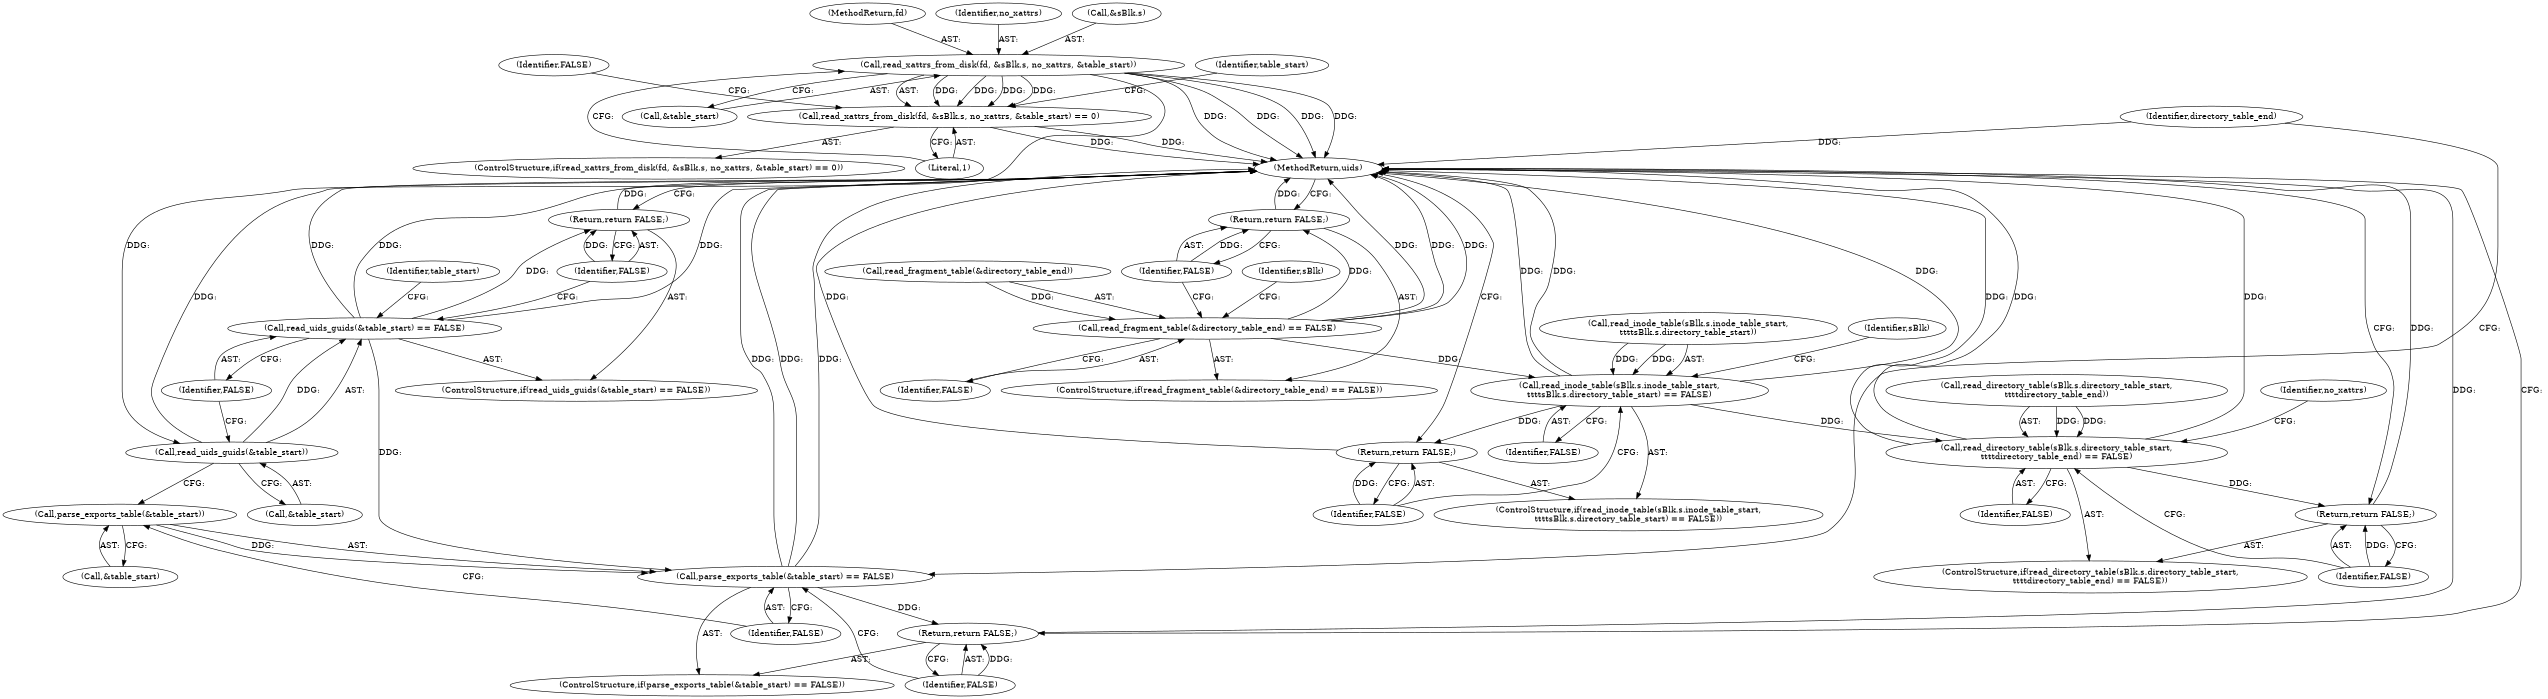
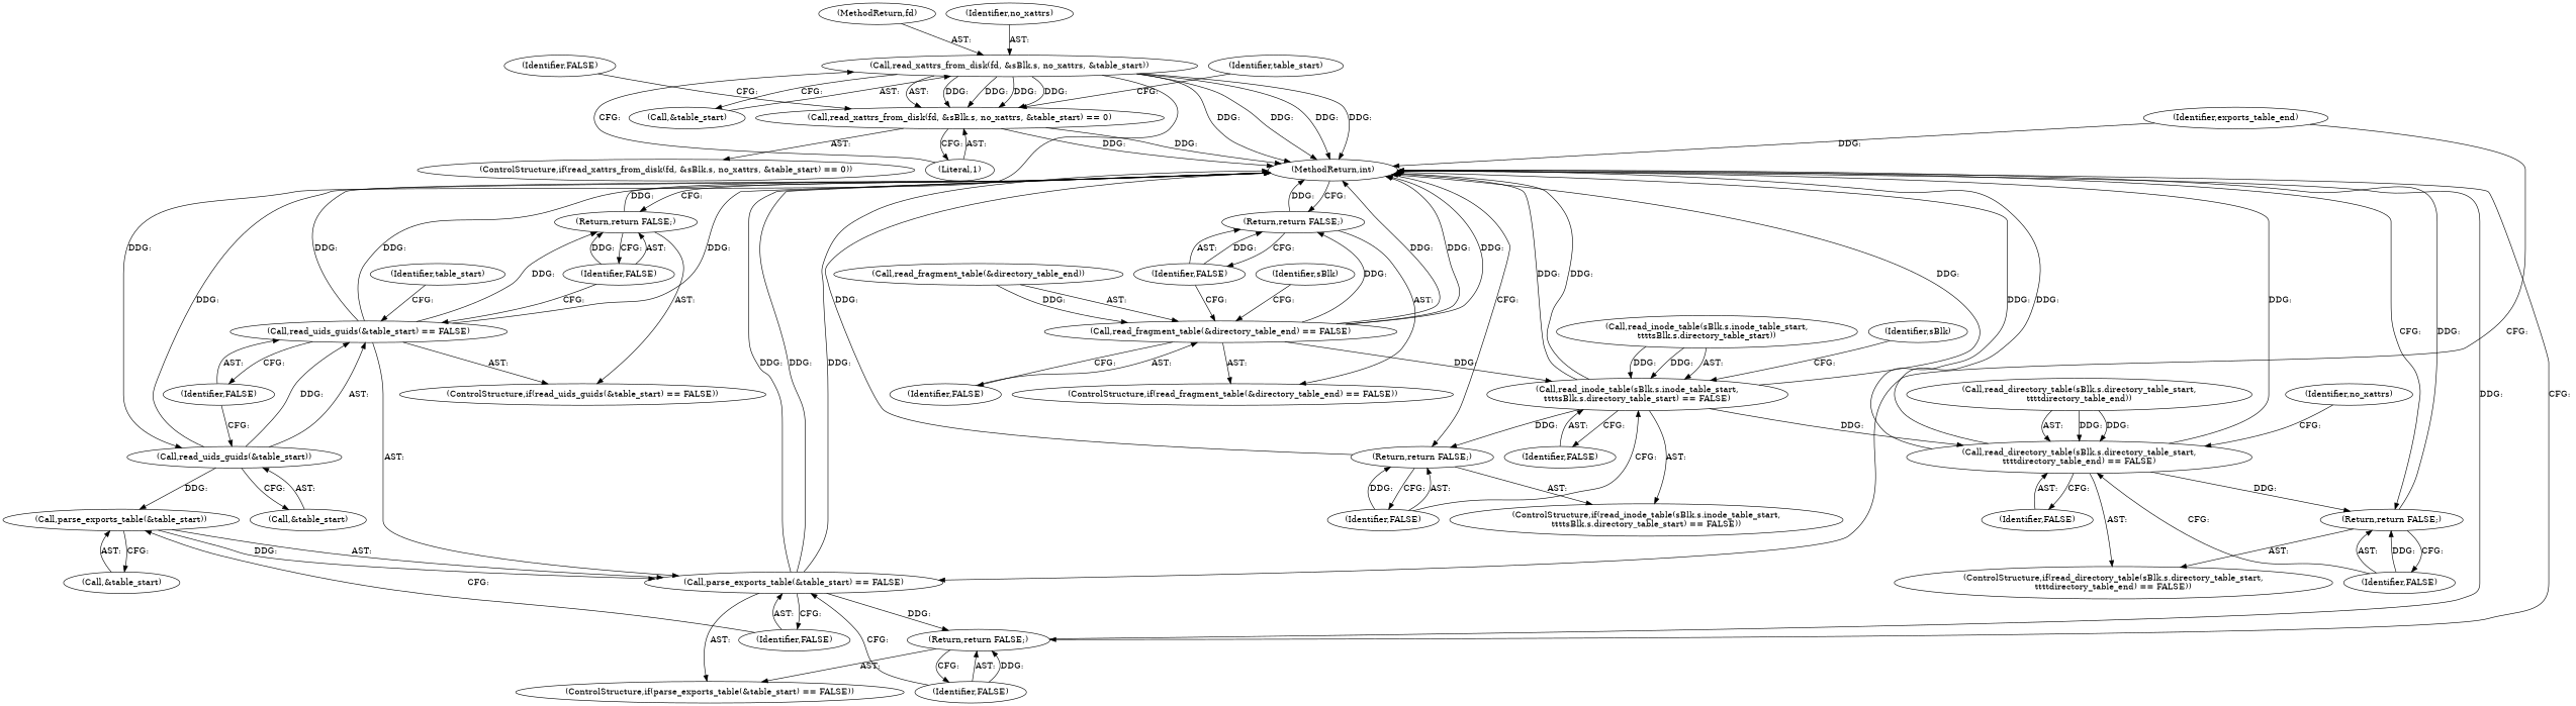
  digraph {
    n1 [label="(Call,read_xattrs_from_disk(fd, &sBlk.s, no_xattrs, &table_start))"]
    n2 [label="(Call,read_xattrs_from_disk(fd, &sBlk.s, no_xattrs, &table_start) == 0)"]
    n3 [label="(Call,read_uids_guids(&table_start))"]
    n4 [label="(Call,&table_start)"]
-   n5 [label="(MethodReturn,uids)"]
+   n5 [label="(MethodReturn,int)"]
    n6 [label="(ControlStructure,if(read_xattrs_from_disk(fd, &sBlk.s, no_xattrs, &table_start) == 0))"]
    n7 [label="(Literal,1)"]
    n8 [label="(Call,read_uids_guids(&table_start) == FALSE)"]
    n9 [label="(Call,parse_exports_table(&table_start))"]
    n10 [label="(Call,&table_start)"]
    n11 [label="(Return,return FALSE;)"]
    n12 [label="(Return,return FALSE;)"]
    n13 [label="(Return,return FALSE;)"]
    n14 [label="(Return,return FALSE;)"]
    n15 [label="(Return,return FALSE;)"]
    n16 [label="(Call,parse_exports_table(&table_start) == FALSE)"]
    n17 [label="(Identifier,FALSE)"]
    n18 [label="(ControlStructure,if(read_uids_guids(&table_start) == FALSE))"]
    n19 [label="(Call,&table_start)"]
    n20 [label="(Identifier,FALSE)"]
    n21 [label="(Identifier,FALSE)"]
    n22 [label="(ControlStructure,if(parse_exports_table(&table_start) == FALSE))"]
    n23 [label="(Identifier,FALSE)"]
    n24 [label="(Call,read_fragment_table(&directory_table_end) == FALSE)"]
    n25 [label="(Call,read_inode_table(sBlk.s.inode_table_start,\n\t\t\t\tsBlk.s.directory_table_start) == FALSE)"]
    n26 [label="(ControlStructure,if(read_fragment_table(&directory_table_end) == FALSE))"]
    n27 [label="(Identifier,FALSE)"]
    n28 [label="(Identifier,FALSE)"]
    n29 [label="(Call,read_directory_table(sBlk.s.directory_table_start,\n\t\t\t\tdirectory_table_end) == FALSE)"]
    n30 [label="(ControlStructure,if(read_inode_table(sBlk.s.inode_table_start,\n\t\t\t\tsBlk.s.directory_table_start) == FALSE))"]
    n31 [label="(Identifier,FALSE)"]
    n32 [label="(Identifier,FALSE)"]
    n33 [label="(Identifier,FALSE)"]
    n34 [label="(ControlStructure,if(read_directory_table(sBlk.s.directory_table_start,\n\t\t\t\tdirectory_table_end) == FALSE))"]
    n35 [label="(Identifier,FALSE)"]
    n36 [label="(Call,read_directory_table(sBlk.s.directory_table_start,\n\t\t\t\tdirectory_table_end))"]
    n37 [label="(Call,read_fragment_table(&directory_table_end))"]
    n38 [label="(Identifier,FALSE)"]
    n39 [label="(MethodReturn,fd)"]
    n40 [label="(Call,read_inode_table(sBlk.s.inode_table_start,\n\t\t\t\tsBlk.s.directory_table_start))"]
    n41 [label="(Identifier,sBlk)"]
    n42 [label="(Identifier,no_xattrs)"]
    n43 [label="(Identifier,sBlk)"]
-   n44 [label="(Call,&sBlk.s)"]
    n45 [label="(Identifier,no_xattrs)"]
    n46 [label="(Identifier,table_start)"]
-   n47 [label="(Identifier,directory_table_end)"]
+   n47 [label="(Identifier,exports_table_end)"]
    n48 [label="(Identifier,table_start)"]
    n1 -> n2 [label="AST: "]
    n1 -> n2 [label="DDG: "]
    n1 -> n2 [label="DDG: "]
    n1 -> n2 [label="DDG: "]
    n1 -> n2 [label="DDG: "]
    n1 -> n3 [label="DDG: "]
    n1 -> n4 [label="CFG: "]
    n1 -> n5 [label="DDG: "]
    n1 -> n5 [label="DDG: "]
    n1 -> n5 [label="DDG: "]
    n1 -> n5 [label="DDG: "]
    n2 -> n5 [label="DDG: "]
    n2 -> n5 [label="DDG: "]
    n2 -> n6 [label="AST: "]
    n2 -> n7 [label="CFG: "]
    n3 -> n5 [label="DDG: "]
    n3 -> n8 [label="AST: "]
    n3 -> n8 [label="DDG: "]
-   n3 -> n9 [label="CFG: "]
+   n3 -> n9 [label="DDG: "]
    n3 -> n10 [label="CFG: "]
    n4 -> n1 [label="AST: "]
    n5 -> n11 [label="CFG: "]
    n5 -> n12 [label="CFG: "]
    n5 -> n13 [label="CFG: "]
    n5 -> n14 [label="CFG: "]
    n5 -> n15 [label="CFG: "]
    n7 -> n1 [label="CFG: "]
    n7 -> n2 [label="AST: "]
    n8 -> n5 [label="DDG: "]
    n8 -> n5 [label="DDG: "]
    n8 -> n5 [label="DDG: "]
    n8 -> n11 [label="DDG: "]
-   n8 -> n16 [label="DDG: "]
+   n8 -> n16 [label="AST: "]
    n8 -> n17 [label="CFG: "]
    n8 -> n18 [label="AST: "]
    n9 -> n16 [label="AST: "]
    n9 -> n16 [label="DDG: "]
    n9 -> n19 [label="CFG: "]
    n10 -> n3 [label="AST: "]
    n11 -> n5 [label="DDG: "]
    n11 -> n18 [label="AST: "]
    n11 -> n20 [label="CFG: "]
    n12 -> n5 [label="DDG: "]
    n12 -> n22 [label="AST: "]
    n12 -> n23 [label="CFG: "]
    n13 -> n5 [label="DDG: "]
    n13 -> n26 [label="AST: "]
    n13 -> n28 [label="CFG: "]
    n14 -> n5 [label="DDG: "]
    n14 -> n30 [label="AST: "]
    n14 -> n32 [label="CFG: "]
    n15 -> n5 [label="DDG: "]
    n15 -> n34 [label="AST: "]
    n15 -> n35 [label="CFG: "]
    n16 -> n5 [label="DDG: "]
    n16 -> n5 [label="DDG: "]
    n16 -> n5 [label="DDG: "]
    n16 -> n12 [label="DDG: "]
    n16 -> n21 [label="CFG: "]
    n16 -> n22 [label="AST: "]
    n17 -> n3 [label="CFG: "]
    n17 -> n8 [label="AST: "]
    n19 -> n9 [label="AST: "]
    n20 -> n8 [label="CFG: "]
    n20 -> n11 [label="AST: "]
    n20 -> n11 [label="DDG: "]
    n21 -> n9 [label="CFG: "]
    n21 -> n16 [label="AST: "]
    n23 -> n12 [label="AST: "]
    n23 -> n12 [label="DDG: "]
    n23 -> n16 [label="CFG: "]
    n24 -> n5 [label="DDG: "]
    n24 -> n5 [label="DDG: "]
    n24 -> n5 [label="DDG: "]
    n24 -> n13 [label="DDG: "]
    n24 -> n25 [label="DDG: "]
    n24 -> n26 [label="AST: "]
    n24 -> n27 [label="CFG: "]
    n25 -> n5 [label="DDG: "]
    n25 -> n5 [label="DDG: "]
    n25 -> n5 [label="DDG: "]
    n25 -> n14 [label="DDG: "]
    n25 -> n29 [label="DDG: "]
    n25 -> n30 [label="AST: "]
    n25 -> n31 [label="CFG: "]
    n27 -> n24 [label="AST: "]
    n28 -> n13 [label="AST: "]
    n28 -> n13 [label="DDG: "]
    n28 -> n24 [label="CFG: "]
    n29 -> n5 [label="DDG: "]
    n29 -> n5 [label="DDG: "]
    n29 -> n5 [label="DDG: "]
    n29 -> n15 [label="DDG: "]
    n29 -> n33 [label="CFG: "]
    n29 -> n34 [label="AST: "]
    n31 -> n25 [label="AST: "]
    n32 -> n14 [label="AST: "]
    n32 -> n14 [label="DDG: "]
    n32 -> n25 [label="CFG: "]
    n33 -> n29 [label="AST: "]
    n35 -> n15 [label="AST: "]
    n35 -> n15 [label="DDG: "]
    n35 -> n29 [label="CFG: "]
    n36 -> n29 [label="AST: "]
    n36 -> n29 [label="DDG: "]
    n36 -> n29 [label="DDG: "]
    n37 -> n24 [label="AST: "]
    n37 -> n24 [label="DDG: "]
    n38 -> n2 [label="CFG: "]
    n39 -> n1 [label="AST: "]
    n40 -> n25 [label="AST: "]
    n40 -> n25 [label="DDG: "]
    n40 -> n25 [label="DDG: "]
    n41 -> n25 [label="CFG: "]
    n42 -> n1 [label="AST: "]
    n43 -> n24 [label="CFG: "]
-   n44 -> n1 [label="AST: "]
    n45 -> n29 [label="CFG: "]
    n46 -> n2 [label="CFG: "]
    n47 -> n5 [label="DDG: "]
    n47 -> n16 [label="CFG: "]
    n48 -> n8 [label="CFG: "]
  }
